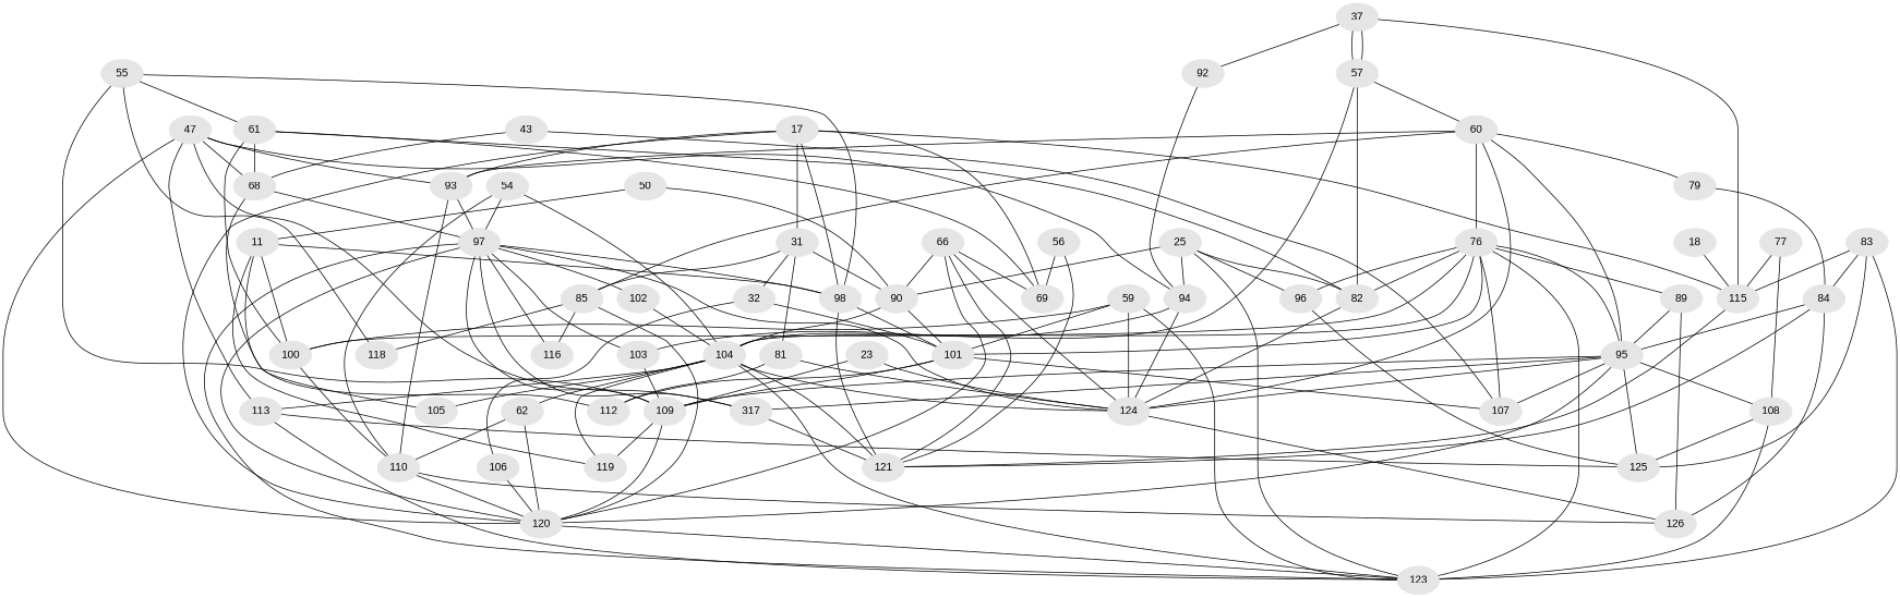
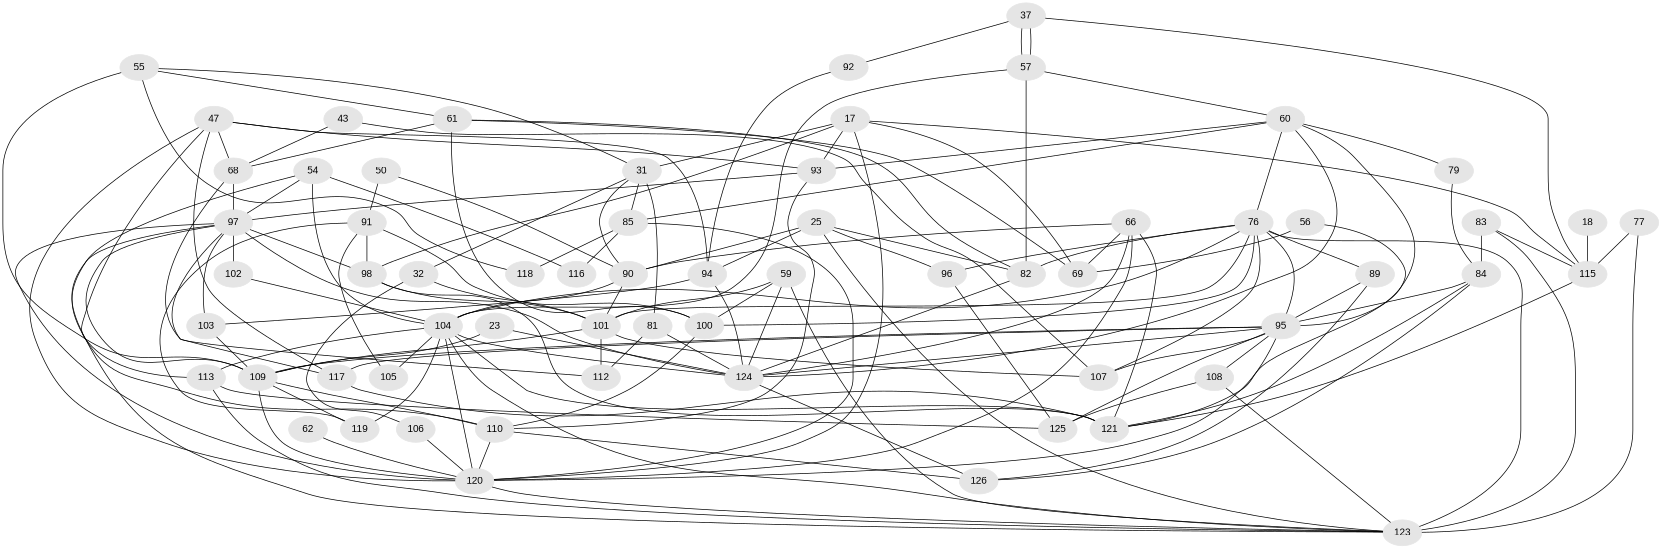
  graph {
    fontname="Liberation Sans"
    node [color=gray90 fontname="Liberation Sans" style=filled]
    edge [fontname="Liberation Sans"]
    31 [super="+29"]
    90
    32
    81 [super="+14"]
    85 [super="+71"]
    17
    69
    93 [super="+1"]
    98 [super="+5"]
    115
    120 [super="+67+114"]
    97 [super="+19+21+44"]
    110 [super="+73+48"]
    101 [super="+9+40"]
    121 [super="+10+63"]
    123 [super="+2+75+111"]
    18
    109 [super="+26+27"]
    119
    23
    124 [super="+78+58+122"]
    126
    82 [super="+28"]
    25
    94 [super="+42"]
    96 [super="+30"]
    104 [super="+34+45+99+70+51"]
    103
    125
    106
    112
    118
    116
    107
    37
    57
    92
    60 [super="+36"]
    43
    68
    47 [super="+46"]
    113
-   117 [label=317]
+   117
    50
-   91 [super="+64" label=11]
+   91 [super="+64"]
    100 [super="+13"]
    105
    102 [super="+72"]
    54
    55
    61
    56
    76 [super="+22+49"]
    79
    95 [super="+33+87+88"]
    59 [super="+38"]
    89
    84 [super="+12"]
    108
    62
    66
    77
    83
    31 -- 90
    31 -- 32
    31 -- 81 [weight=2]
    31 -- 85
    90 -- 101 [weight=2]
    90 -- 104
    32 -- 101
    32 -- 106
    81 -- 124 [weight=2]
    81 -- 112
    85 -- 120 [weight=2]
    85 -- 118
    85 -- 116
    17 -- 31 [weight=2]
    17 -- 69
    17 -- 93
    17 -- 98
    17 -- 115
    17 -- 120 [weight=2]
    93 -- 97
    93 -- 110
    98 -- 101
    98 -- 121 [weight=2]
    115 -- 121 [weight=2]
    120 -- 123
    97 -- 98
    97 -- 120 [weight=2]
    97 -- 123
    97 -- 109 [weight=3]
    97 -- 124 [weight=2]
    97 -- 103
-   97 -- 116
+   54 -- 116
    97 -- 117
    97 -- 102 [weight=2]
    110 -- 120
    110 -- 126
    101 -- 109 [weight=2]
    101 -- 112
    101 -- 107
    18 -- 115
    109 -- 120
-   62 -- 110
+   109 -- 110
    109 -- 119 [weight=2]
    23 -- 109
    23 -- 124
    124 -- 126
    82 -- 124
    25 -- 90
    25 -- 123
    25 -- 82
    25 -- 94
    25 -- 96
    94 -- 124
    94 -- 103
    96 -- 125
-   104 -- 62 [weight=3]
+   104 -- 120 [weight=3]
    104 -- 121 [weight=5]
    104 -- 123
    104 -- 119
    104 -- 124
    104 -- 113
    104 -- 105
    103 -- 109
    106 -- 120 [weight=2]
    37 -- 115
    37 -- 57
    37 -- 57
    37 -- 92
    57 -- 82
    57 -- 104
    57 -- 60
    92 -- 94
    60 -- 85 [weight=2]
    60 -- 93
    60 -- 124
    60 -- 76 [weight=2]
    60 -- 79
    60 -- 95
    43 -- 107
    43 -- 68
    68 -- 97
    68 -- 112
    47 -- 93
    47 -- 120
    47 -- 94
    47 -- 68
    47 -- 113
    47 -- 117
    113 -- 123
    113 -- 125
    117 -- 121
    50 -- 90
    50 -- 91
    91 -- 98 [weight=2]
    91 -- 119
    91 -- 100
    91 -- 105
    100 -- 110
    102 -- 104
    54 -- 97
    54 -- 110
    54 -- 104
-   55 -- 98
+   55 -- 31
    55 -- 109 [weight=2]
    55 -- 118
    55 -- 61
    61 -- 69
    61 -- 82
    61 -- 68
    61 -- 100
    56 -- 69
    56 -- 121
    76 -- 101
    76 -- 123 [weight=4]
    76 -- 82
    76 -- 96
    76 -- 104
    76 -- 107
    76 -- 100
    76 -- 95
    76 -- 89
    79 -- 84
    95 -- 120 [weight=3]
    95 -- 109
    95 -- 124
    95 -- 125
    95 -- 107
    95 -- 117
    95 -- 108
    59 -- 101
    59 -- 123
    59 -- 124
    59 -- 100
    89 -- 126
    89 -- 95
    84 -- 121
    84 -- 126
    84 -- 95
    108 -- 123
    108 -- 125
    62 -- 120 [weight=2]
    66 -- 90
    66 -- 69
    66 -- 120 [weight=2]
    66 -- 121
    66 -- 124
    77 -- 115
-   77 -- 108
+   77 -- 123
    83 -- 115
    83 -- 123
-   83 -- 125
    83 -- 84
  }
